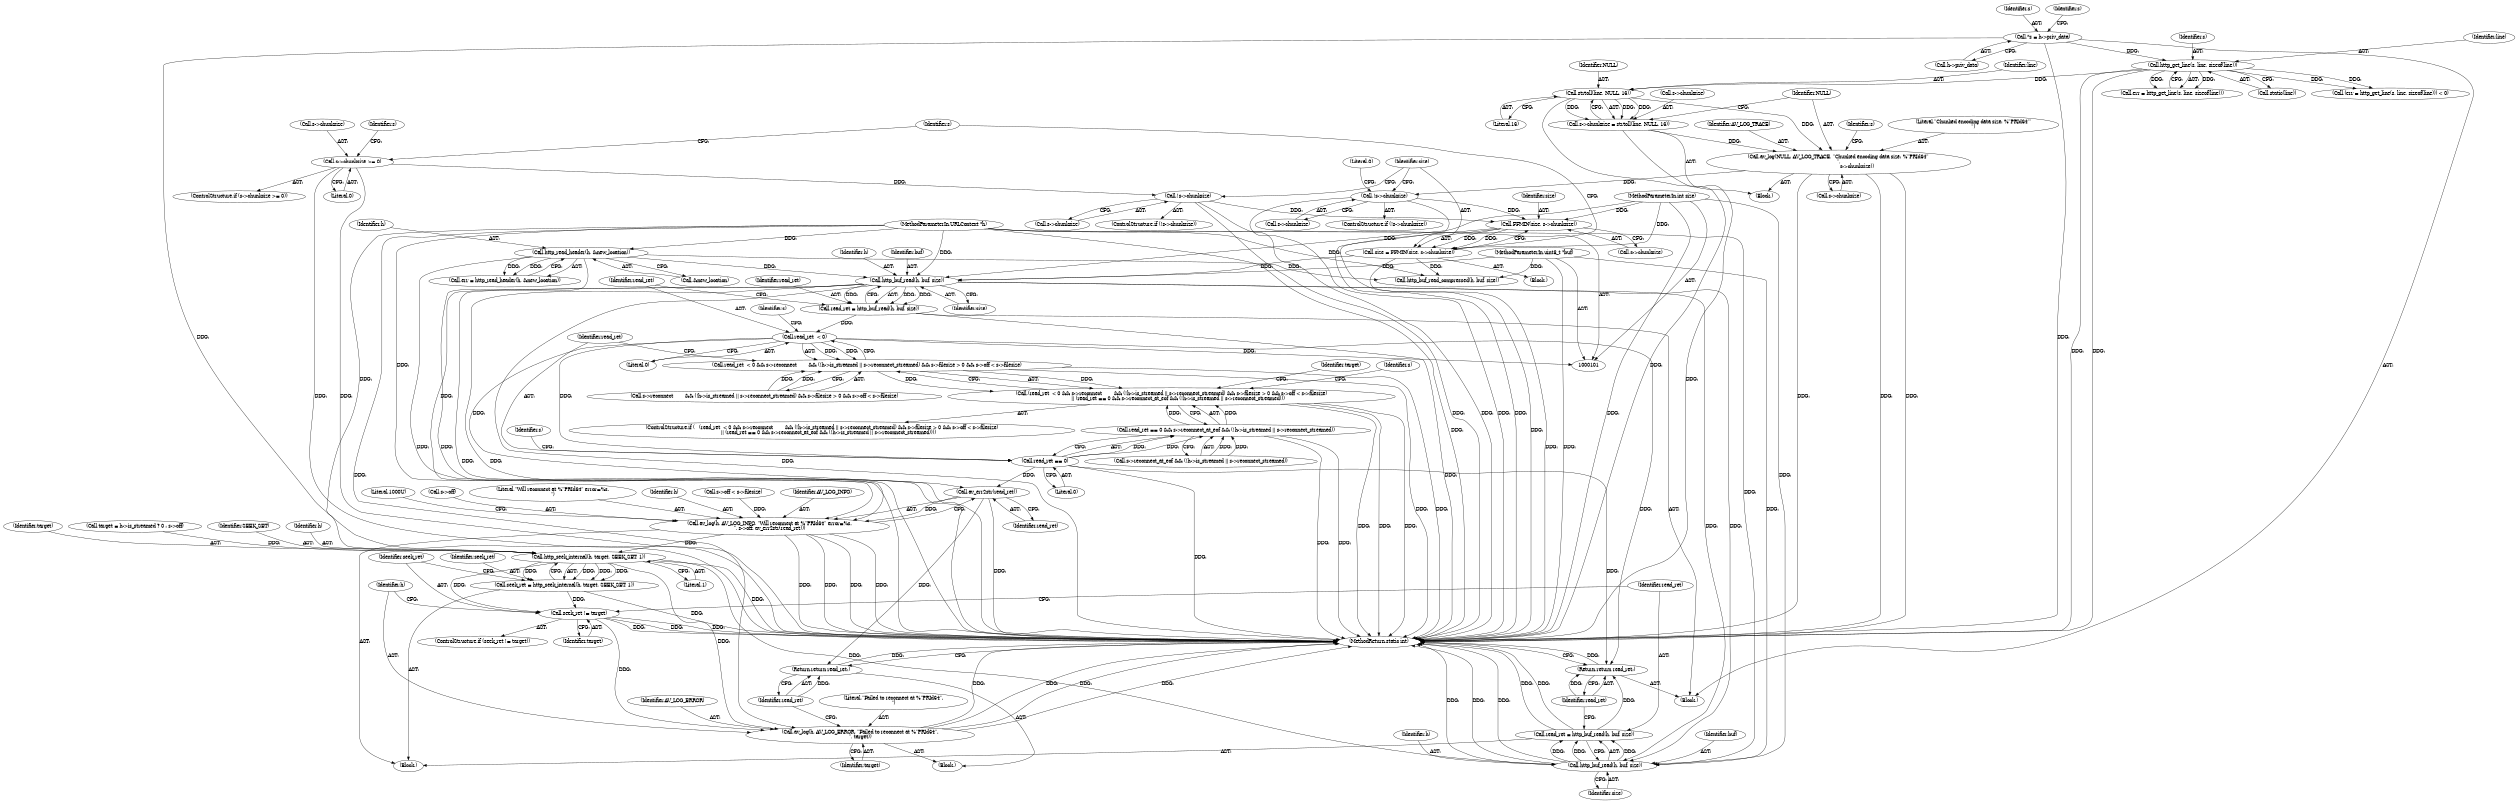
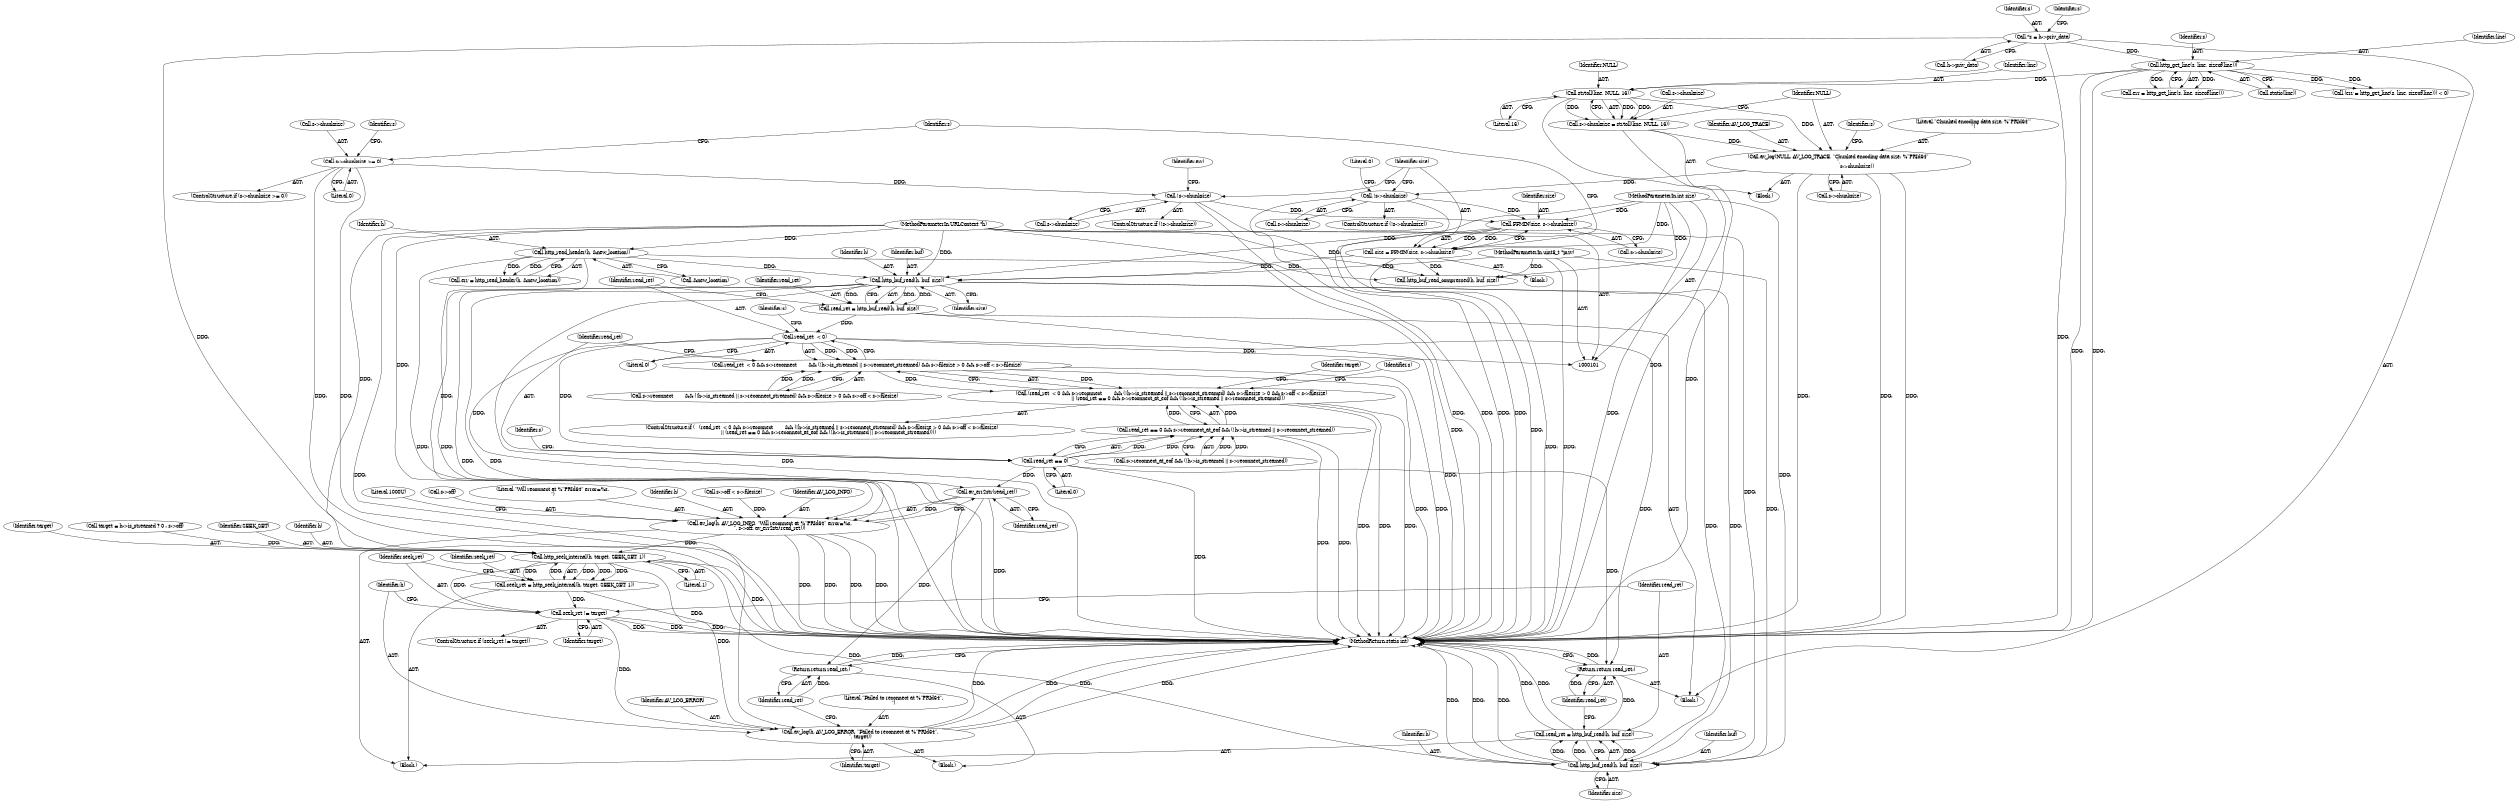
  digraph {
    n1 [label="(Call,http_buf_read(h, buf, size))"]
    n2 [label="(Call,read_ret = http_buf_read(h, buf, size))"]
    n3 [label="(Call,av_log(h, AV_LOG_INFO, \"Will reconnect at %\"PRId64\" error=%s.\n\", s->off, av_err2str(read_ret)))"]
    n4 [label="(Call,http_buf_read(h, buf, size))"]
    n5 [label="(Identifier,size)"]
    n6 [label="(MethodReturn,static int)"]
    n7 [label="(Block,)"]
    n8 [label="(Call,read_ret  < 0)"]
    n9 [label="(Call,http_seek_internal(h, target, SEEK_SET, 1))"]
    n10 [label="(Call,av_err2str(read_ret))"]
    n11 [label="(Block,)"]
    n12 [label="(Call,read_ret = http_buf_read(h, buf, size))"]
    n13 [label="(Identifier,size)"]
    n14 [label="(Return,return read_ret;)"]
    n15 [label="(Return,return read_ret;)"]
    n16 [label="(Call,http_read_header(h, &new_location))"]
    n17 [label="(Call,&new_location)"]
    n18 [label="(Call,err = http_read_header(h, &new_location))"]
    n19 [label="(Call,http_buf_read_compressed(h, buf, size))"]
    n20 [label="(MethodParameterIn,URLContext *h)"]
    n21 [label="(Call,av_log(h, AV_LOG_ERROR, \"Failed to reconnect at %\"PRId64\".\n\", target))"]
    1000101
    n23 [label="(Call,seek_ret = http_seek_internal(h, target, SEEK_SET, 1))"]
    n24 [label="(Call,seek_ret != target)"]
    n25 [label="(Literal,1)"]
    n26 [label="(Identifier,target)"]
    n27 [label="(Block,)"]
-   n28 [label="(MethodParameterIn,uint8_t *buf)"]
+   n28 [label="(MethodParameterIn,uint8_t *priv)"]
    n29 [label="(Call,size = FFMIN(size, s->chunksize))"]
    n30 [label="(Call,FFMIN(size, s->chunksize))"]
    n31 [label="(Block,)"]
    n32 [label="(Call,s->chunksize)"]
    n33 [label="(MethodParameterIn,int size)"]
    n34 [label="(Call,!s->chunksize)"]
    n35 [label="(Call,s->chunksize)"]
    n36 [label="(ControlStructure,if (!s->chunksize))"]
    n37 [label="(Call,s->chunksize >= 0)"]
    n38 [label="(Literal,0)"]
    n39 [label="(ControlStructure,if (s->chunksize >= 0))"]
    n40 [label="(Call,!s->chunksize)"]
    n41 [label="(Call,s->chunksize)"]
    n42 [label="(ControlStructure,if (!s->chunksize))"]
    n43 [label="(Call,av_log(NULL, AV_LOG_TRACE, \"Chunked encoding data size: %\"PRId64\"'\n\",\n                         s->chunksize))"]
    n44 [label="(Call,s->chunksize)"]
    n45 [label="(Block,)"]
    n46 [label="(Call,strtoll(line, NULL, 16))"]
    n47 [label="(Call,s->chunksize = strtoll(line, NULL, 16))"]
    n48 [label="(Literal,16)"]
    n49 [label="(Call,http_get_line(s, line, sizeof(line)))"]
    n50 [label="(Call,(err = http_get_line(s, line, sizeof(line))) < 0)"]
    n51 [label="(Call,static(line))"]
    n52 [label="(Call,err = http_get_line(s, line, sizeof(line)))"]
    n53 [label="(Call,*s = h->priv_data)"]
    n54 [label="(Call,h->priv_data)"]
    n55 [label="(Call,read_ret  < 0 && s->reconnect        && (!h->is_streamed || s->reconnect_streamed) && s->filesize > 0 && s->off < s->filesize)"]
    n56 [label="(Call,read_ret == 0)"]
    n57 [label="(Literal,0)"]
    n58 [label="(Call,(read_ret  < 0 && s->reconnect        && (!h->is_streamed || s->reconnect_streamed) && s->filesize > 0 && s->off < s->filesize)\n         || (read_ret == 0 && s->reconnect_at_eof && (!h->is_streamed || s->reconnect_streamed)))"]
    n59 [label="(Call,s->reconnect        && (!h->is_streamed || s->reconnect_streamed) && s->filesize > 0 && s->off < s->filesize)"]
    n60 [label="(Call,read_ret == 0 && s->reconnect_at_eof && (!h->is_streamed || s->reconnect_streamed))"]
    n61 [label="(Literal,0)"]
    n62 [label="(Identifier,read_ret)"]
    n63 [label="(Identifier,read_ret)"]
    n64 [label="(ControlStructure,if (   (read_ret  < 0 && s->reconnect        && (!h->is_streamed || s->reconnect_streamed) && s->filesize > 0 && s->off < s->filesize)\n         || (read_ret == 0 && s->reconnect_at_eof && (!h->is_streamed || s->reconnect_streamed))))"]
    n65 [label="(Call,s->reconnect_at_eof && (!h->is_streamed || s->reconnect_streamed))"]
    n66 [label="(Identifier,read_ret)"]
    n67 [label="(ControlStructure,if (seek_ret != target))"]
    n68 [label="(Identifier,target)"]
    n69 [label="(Call,target = h->is_streamed ? 0 : s->off)"]
    n70 [label="(Identifier,s)"]
    n71 [label="(Identifier,target)"]
    n72 [label="(Identifier,read_ret)"]
    n73 [label="(Literal,\"Failed to reconnect at %\"PRId64\".\n\")"]
    n74 [label="(Identifier,line)"]
    n75 [label="(Identifier,read_ret)"]
    n76 [label="(Identifier,NULL)"]
    n77 [label="(Identifier,seek_ret)"]
    n78 [label="(Identifier,s)"]
    n79 [label="(Identifier,buf)"]
    n80 [label="(Call,s->chunksize)"]
    n81 [label="(Call,s->chunksize)"]
    n82 [label="(Identifier,s)"]
    n83 [label="(Identifier,s)"]
    n84 [label="(Identifier,seek_ret)"]
    n85 [label="(Call,s->off)"]
    n86 [label="(Identifier,h)"]
    n87 [label="(Identifier,AV_LOG_ERROR)"]
    n88 [label="(Identifier,s)"]
    n89 [label="(Literal,\"Chunked encoding data size: %\"PRId64\"'\n\")"]
    n90 [label="(Literal,\"Will reconnect at %\"PRId64\" error=%s.\n\")"]
    n91 [label="(Identifier,h)"]
    n92 [label="(Identifier,buf)"]
+   n93 [label="(Identifier,err)"]
    n94 [label="(Call,s->off < s->filesize)"]
    n95 [label="(Identifier,SEEK_SET)"]
    n96 [label="(Identifier,h)"]
    n97 [label="(Literal,0)"]
    n98 [label="(Identifier,s)"]
    n99 [label="(Identifier,s)"]
    n100 [label="(Identifier,h)"]
    n101 [label="(Identifier,read_ret)"]
    n102 [label="(Identifier,AV_LOG_TRACE)"]
    n103 [label="(Identifier,AV_LOG_INFO)"]
    n104 [label="(Identifier,s)"]
    n105 [label="(Identifier,h)"]
    n106 [label="(Identifier,NULL)"]
    n107 [label="(Identifier,size)"]
    n108 [label="(Identifier,size)"]
    n109 [label="(Identifier,target)"]
    n110 [label="(Identifier,h)"]
    n111 [label="(Identifier,s)"]
    n112 [label="(Literal,1000U)"]
    n113 [label="(Identifier,read_ret)"]
    n114 [label="(Identifier,line)"]
    n1 -> n2 [label="AST: "]
    n1 -> n2 [label="DDG: "]
    n1 -> n2 [label="DDG: "]
    n1 -> n2 [label="DDG: "]
    n1 -> n3 [label="DDG: "]
    n1 -> n4 [label="DDG: "]
    n1 -> n4 [label="DDG: "]
    n1 -> n5 [label="CFG: "]
    n1 -> n6 [label="DDG: "]
    n1 -> n6 [label="DDG: "]
    n1 -> n6 [label="DDG: "]
    n2 -> n1 [label="CFG: "]
    n2 -> n6 [label="DDG: "]
    n2 -> n7 [label="AST: "]
    n2 -> n8 [label="DDG: "]
    n3 -> n6 [label="DDG: "]
    n3 -> n6 [label="DDG: "]
    n3 -> n6 [label="DDG: "]
    n3 -> n6 [label="DDG: "]
    n3 -> n9 [label="DDG: "]
    n3 -> n10 [label="CFG: "]
    n3 -> n11 [label="AST: "]
    n4 -> n6 [label="DDG: "]
    n4 -> n6 [label="DDG: "]
    n4 -> n6 [label="DDG: "]
    n4 -> n12 [label="AST: "]
    n4 -> n12 [label="DDG: "]
    n4 -> n12 [label="DDG: "]
    n4 -> n12 [label="DDG: "]
    n4 -> n13 [label="CFG: "]
    n5 -> n1 [label="AST: "]
    n6 -> n14 [label="CFG: "]
    n6 -> n15 [label="CFG: "]
    n8 -> n10 [label="DDG: "]
    n8 -> n14 [label="DDG: "]
    n8 -> 1000101 [label="DDG: "]
    n8 -> n55 [label="AST: "]
    n8 -> n55 [label="DDG: "]
    n8 -> n55 [label="DDG: "]
    n8 -> n56 [label="DDG: "]
    n8 -> n57 [label="CFG: "]
    n9 -> n4 [label="DDG: "]
    n9 -> n6 [label="DDG: "]
    n9 -> n21 [label="DDG: "]
    n9 -> n23 [label="AST: "]
    n9 -> n23 [label="DDG: "]
    n9 -> n23 [label="DDG: "]
    n9 -> n23 [label="DDG: "]
    n9 -> n23 [label="DDG: "]
    n9 -> n24 [label="DDG: "]
    n9 -> n25 [label="CFG: "]
    n10 -> n3 [label="AST: "]
    n10 -> n3 [label="DDG: "]
    n10 -> n6 [label="DDG: "]
    n10 -> n15 [label="DDG: "]
    n10 -> n62 [label="CFG: "]
    n12 -> n4 [label="CFG: "]
    n12 -> n6 [label="DDG: "]
    n12 -> n6 [label="DDG: "]
    n12 -> n11 [label="AST: "]
    n12 -> n14 [label="DDG: "]
    n13 -> n4 [label="AST: "]
    n14 -> n6 [label="DDG: "]
    n14 -> n7 [label="AST: "]
    n14 -> n63 [label="CFG: "]
    n15 -> n6 [label="DDG: "]
    n15 -> n27 [label="AST: "]
    n15 -> n66 [label="CFG: "]
    n16 -> n1 [label="DDG: "]
    n16 -> n6 [label="DDG: "]
    n16 -> n6 [label="DDG: "]
    n16 -> n17 [label="CFG: "]
    n16 -> n18 [label="AST: "]
    n16 -> n18 [label="DDG: "]
    n16 -> n18 [label="DDG: "]
    n16 -> n19 [label="DDG: "]
    n17 -> n16 [label="AST: "]
    n18 -> n16 [label="CFG: "]
    n20 -> n1 [label="DDG: "]
    n20 -> n3 [label="DDG: "]
    n20 -> n4 [label="DDG: "]
    n20 -> n6 [label="DDG: "]
    n20 -> n9 [label="DDG: "]
    n20 -> n16 [label="DDG: "]
    n20 -> n19 [label="DDG: "]
    n20 -> n21 [label="DDG: "]
    n20 -> 1000101 [label="AST: "]
    n21 -> n6 [label="DDG: "]
    n21 -> n6 [label="DDG: "]
    n21 -> n6 [label="DDG: "]
    n21 -> n6 [label="DDG: "]
    n21 -> n26 [label="CFG: "]
    n21 -> n27 [label="AST: "]
    n23 -> n6 [label="DDG: "]
-   n23 -> n9 [label="CFG: "]
+   n23 -> n9 [label="DDG: "]
    n23 -> n11 [label="AST: "]
    n23 -> n24 [label="DDG: "]
    n24 -> n6 [label="DDG: "]
    n24 -> n6 [label="DDG: "]
    n24 -> n6 [label="DDG: "]
    n24 -> n21 [label="DDG: "]
    n24 -> n67 [label="AST: "]
    n24 -> n68 [label="CFG: "]
    n25 -> n9 [label="AST: "]
    n26 -> n21 [label="AST: "]
    n28 -> n1 [label="DDG: "]
    n28 -> n4 [label="DDG: "]
    n28 -> n6 [label="DDG: "]
    n28 -> n19 [label="DDG: "]
    n28 -> 1000101 [label="AST: "]
    n29 -> n1 [label="DDG: "]
    n29 -> n6 [label="DDG: "]
    n29 -> n19 [label="DDG: "]
    n29 -> n30 [label="CFG: "]
    n29 -> n31 [label="AST: "]
    n30 -> n6 [label="DDG: "]
    n30 -> n29 [label="AST: "]
    n30 -> n29 [label="DDG: "]
    n30 -> n29 [label="DDG: "]
    n30 -> n32 [label="CFG: "]
    n32 -> n30 [label="AST: "]
    n33 -> n1 [label="DDG: "]
    n33 -> n4 [label="DDG: "]
    n33 -> n6 [label="DDG: "]
+   n33 -> n19 [label="DDG: "]
    n33 -> 1000101 [label="AST: "]
    n33 -> n29 [label="DDG: "]
    n33 -> n30 [label="DDG: "]
    n34 -> n6 [label="DDG: "]
    n34 -> n6 [label="DDG: "]
    n34 -> n30 [label="DDG: "]
    n34 -> n35 [label="CFG: "]
    n34 -> n36 [label="AST: "]
    n35 -> n34 [label="AST: "]
    n37 -> n6 [label="DDG: "]
    n37 -> n6 [label="DDG: "]
    n37 -> n34 [label="DDG: "]
    n37 -> n38 [label="CFG: "]
    n37 -> n39 [label="AST: "]
    n38 -> n37 [label="AST: "]
    n40 -> n6 [label="DDG: "]
    n40 -> n6 [label="DDG: "]
    n40 -> n30 [label="DDG: "]
    n40 -> n41 [label="CFG: "]
    n40 -> n42 [label="AST: "]
    n41 -> n40 [label="AST: "]
    n43 -> n6 [label="DDG: "]
    n43 -> n6 [label="DDG: "]
    n43 -> n6 [label="DDG: "]
    n43 -> n40 [label="DDG: "]
    n43 -> n44 [label="CFG: "]
    n43 -> n45 [label="AST: "]
    n44 -> n43 [label="AST: "]
    n46 -> n6 [label="DDG: "]
    n46 -> n43 [label="DDG: "]
    n46 -> n47 [label="AST: "]
    n46 -> n47 [label="DDG: "]
    n46 -> n47 [label="DDG: "]
    n46 -> n47 [label="DDG: "]
    n46 -> n48 [label="CFG: "]
    n47 -> n6 [label="DDG: "]
    n47 -> n43 [label="DDG: "]
    n47 -> n45 [label="AST: "]
    n47 -> n46 [label="CFG: "]
    n48 -> n46 [label="AST: "]
    n49 -> n6 [label="DDG: "]
    n49 -> n6 [label="DDG: "]
    n49 -> n46 [label="DDG: "]
    n49 -> n50 [label="DDG: "]
    n49 -> n50 [label="DDG: "]
    n49 -> n51 [label="CFG: "]
    n49 -> n52 [label="AST: "]
    n49 -> n52 [label="DDG: "]
    n49 -> n52 [label="DDG: "]
    n51 -> n49 [label="AST: "]
    n52 -> n49 [label="CFG: "]
    n53 -> n6 [label="DDG: "]
    n53 -> n6 [label="DDG: "]
    n53 -> n7 [label="AST: "]
    n53 -> n49 [label="DDG: "]
    n53 -> n54 [label="CFG: "]
    n54 -> n53 [label="AST: "]
    n55 -> n6 [label="DDG: "]
    n55 -> n6 [label="DDG: "]
    n55 -> n8 [label="CFG: "]
    n55 -> n58 [label="AST: "]
    n55 -> n58 [label="DDG: "]
    n55 -> n58 [label="DDG: "]
    n55 -> n59 [label="CFG: "]
    n56 -> n6 [label="DDG: "]
    n56 -> n10 [label="DDG: "]
    n56 -> n14 [label="DDG: "]
    n56 -> n60 [label="AST: "]
    n56 -> n60 [label="DDG: "]
    n56 -> n60 [label="DDG: "]
    n56 -> n61 [label="CFG: "]
    n57 -> n8 [label="AST: "]
    n58 -> n6 [label="DDG: "]
    n58 -> n6 [label="DDG: "]
    n58 -> n6 [label="DDG: "]
    n58 -> n55 [label="CFG: "]
    n58 -> n60 [label="CFG: "]
    n58 -> n64 [label="AST: "]
    n59 -> n55 [label="AST: "]
    n59 -> n55 [label="DDG: "]
    n59 -> n55 [label="DDG: "]
    n60 -> n6 [label="DDG: "]
    n60 -> n6 [label="DDG: "]
    n60 -> n56 [label="CFG: "]
    n60 -> n58 [label="AST: "]
    n60 -> n58 [label="DDG: "]
    n60 -> n58 [label="DDG: "]
    n60 -> n65 [label="CFG: "]
    n61 -> n56 [label="AST: "]
    n62 -> n10 [label="AST: "]
    n63 -> n12 [label="CFG: "]
    n63 -> n14 [label="AST: "]
    n63 -> n14 [label="DDG: "]
    n65 -> n60 [label="AST: "]
    n65 -> n60 [label="DDG: "]
    n65 -> n60 [label="DDG: "]
    n66 -> n15 [label="AST: "]
    n66 -> n15 [label="DDG: "]
    n66 -> n21 [label="CFG: "]
    n68 -> n24 [label="AST: "]
    n69 -> n9 [label="DDG: "]
    n70 -> n43 [label="CFG: "]
    n71 -> n58 [label="CFG: "]
    n72 -> n2 [label="AST: "]
    n73 -> n21 [label="AST: "]
    n74 -> n46 [label="AST: "]
    n75 -> n2 [label="CFG: "]
    n75 -> n8 [label="AST: "]
    n76 -> n46 [label="AST: "]
    n77 -> n23 [label="AST: "]
    n78 -> n29 [label="CFG: "]
    n78 -> n37 [label="CFG: "]
    n79 -> n4 [label="AST: "]
    n80 -> n37 [label="AST: "]
    n81 -> n47 [label="AST: "]
    n82 -> n37 [label="CFG: "]
    n83 -> n53 [label="AST: "]
    n84 -> n23 [label="CFG: "]
    n84 -> n24 [label="AST: "]
    n85 -> n3 [label="AST: "]
    n86 -> n21 [label="AST: "]
    n86 -> n24 [label="CFG: "]
    n87 -> n21 [label="AST: "]
    n88 -> n8 [label="CFG: "]
    n89 -> n43 [label="AST: "]
    n90 -> n3 [label="AST: "]
    n91 -> n3 [label="AST: "]
    n92 -> n1 [label="AST: "]
+   n93 -> n34 [label="CFG: "]
    n94 -> n3 [label="DDG: "]
    n95 -> n9 [label="AST: "]
    n96 -> n16 [label="AST: "]
    n97 -> n40 [label="CFG: "]
    n98 -> n53 [label="CFG: "]
    n99 -> n49 [label="AST: "]
    n100 -> n4 [label="AST: "]
    n101 -> n12 [label="AST: "]
    n101 -> n24 [label="CFG: "]
    n102 -> n43 [label="AST: "]
    n103 -> n3 [label="AST: "]
    n104 -> n56 [label="CFG: "]
    n105 -> n9 [label="AST: "]
    n106 -> n43 [label="AST: "]
    n106 -> n47 [label="CFG: "]
    n107 -> n30 [label="AST: "]
    n108 -> n29 [label="AST: "]
    n108 -> n34 [label="CFG: "]
    n108 -> n40 [label="CFG: "]
    n109 -> n9 [label="AST: "]
    n110 -> n1 [label="AST: "]
    n111 -> n58 [label="CFG: "]
    n112 -> n3 [label="CFG: "]
    n113 -> n55 [label="CFG: "]
    n113 -> n56 [label="AST: "]
    n114 -> n49 [label="AST: "]
  }
